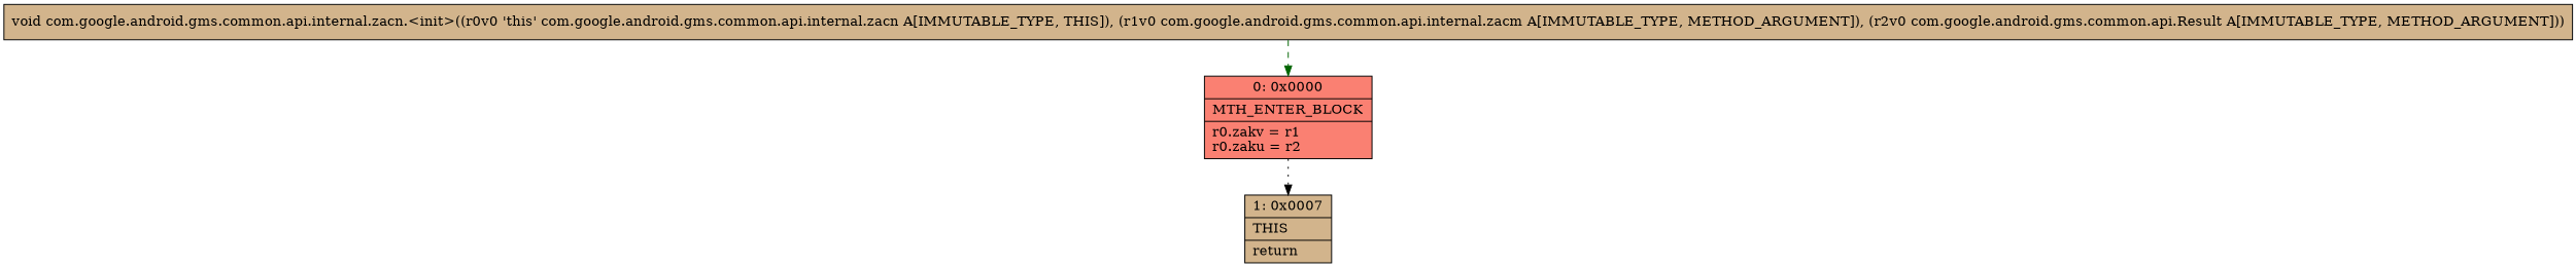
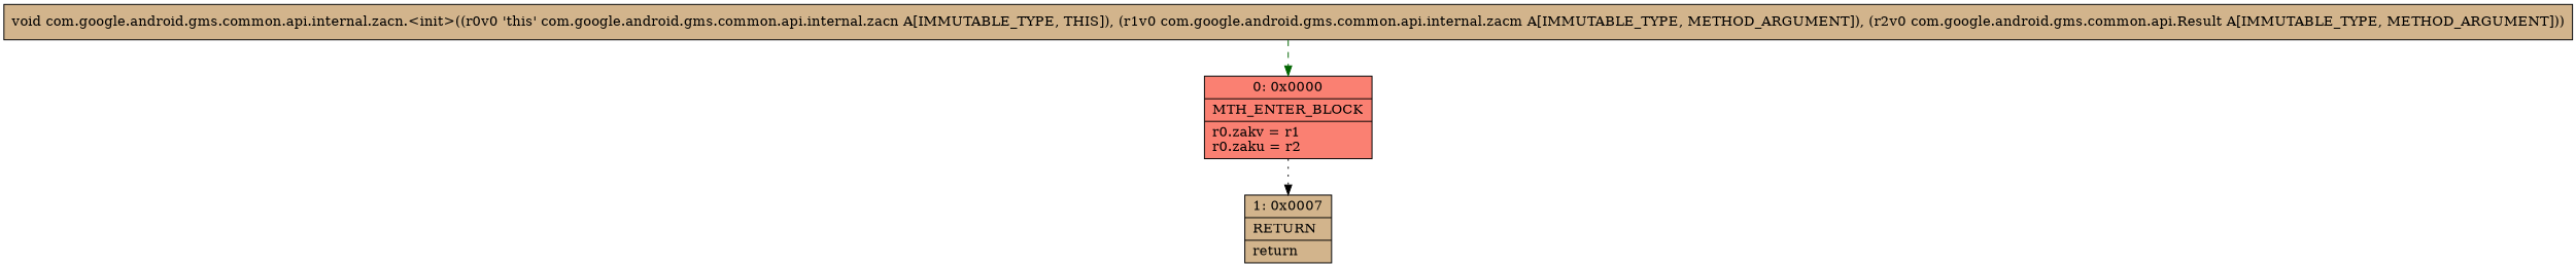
  digraph {
    node [shape=record style=filled fillcolor=tan]
    n1 [label="{0\:\ 0x0000|MTH_ENTER_BLOCK\l|r0.zakv = r1\lr0.zaku = r2\l}" fillcolor=salmon]
-   n2 [label="{1\:\ 0x0007|THIS\l|return\l}"]
+   n2 [label="{1\:\ 0x0007|RETURN\l|return\l}"]
    n3 [label="{void com.google.android.gms.common.api.internal.zacn.\<init\>((r0v0 'this' com.google.android.gms.common.api.internal.zacn A[IMMUTABLE_TYPE, THIS]), (r1v0 com.google.android.gms.common.api.internal.zacm A[IMMUTABLE_TYPE, METHOD_ARGUMENT]), (r2v0 com.google.android.gms.common.api.Result A[IMMUTABLE_TYPE, METHOD_ARGUMENT])) }"]
    n1 -> n2 [color=black style=dotted]
    n3 -> n1 [color=darkgreen style=dashed]
  }
